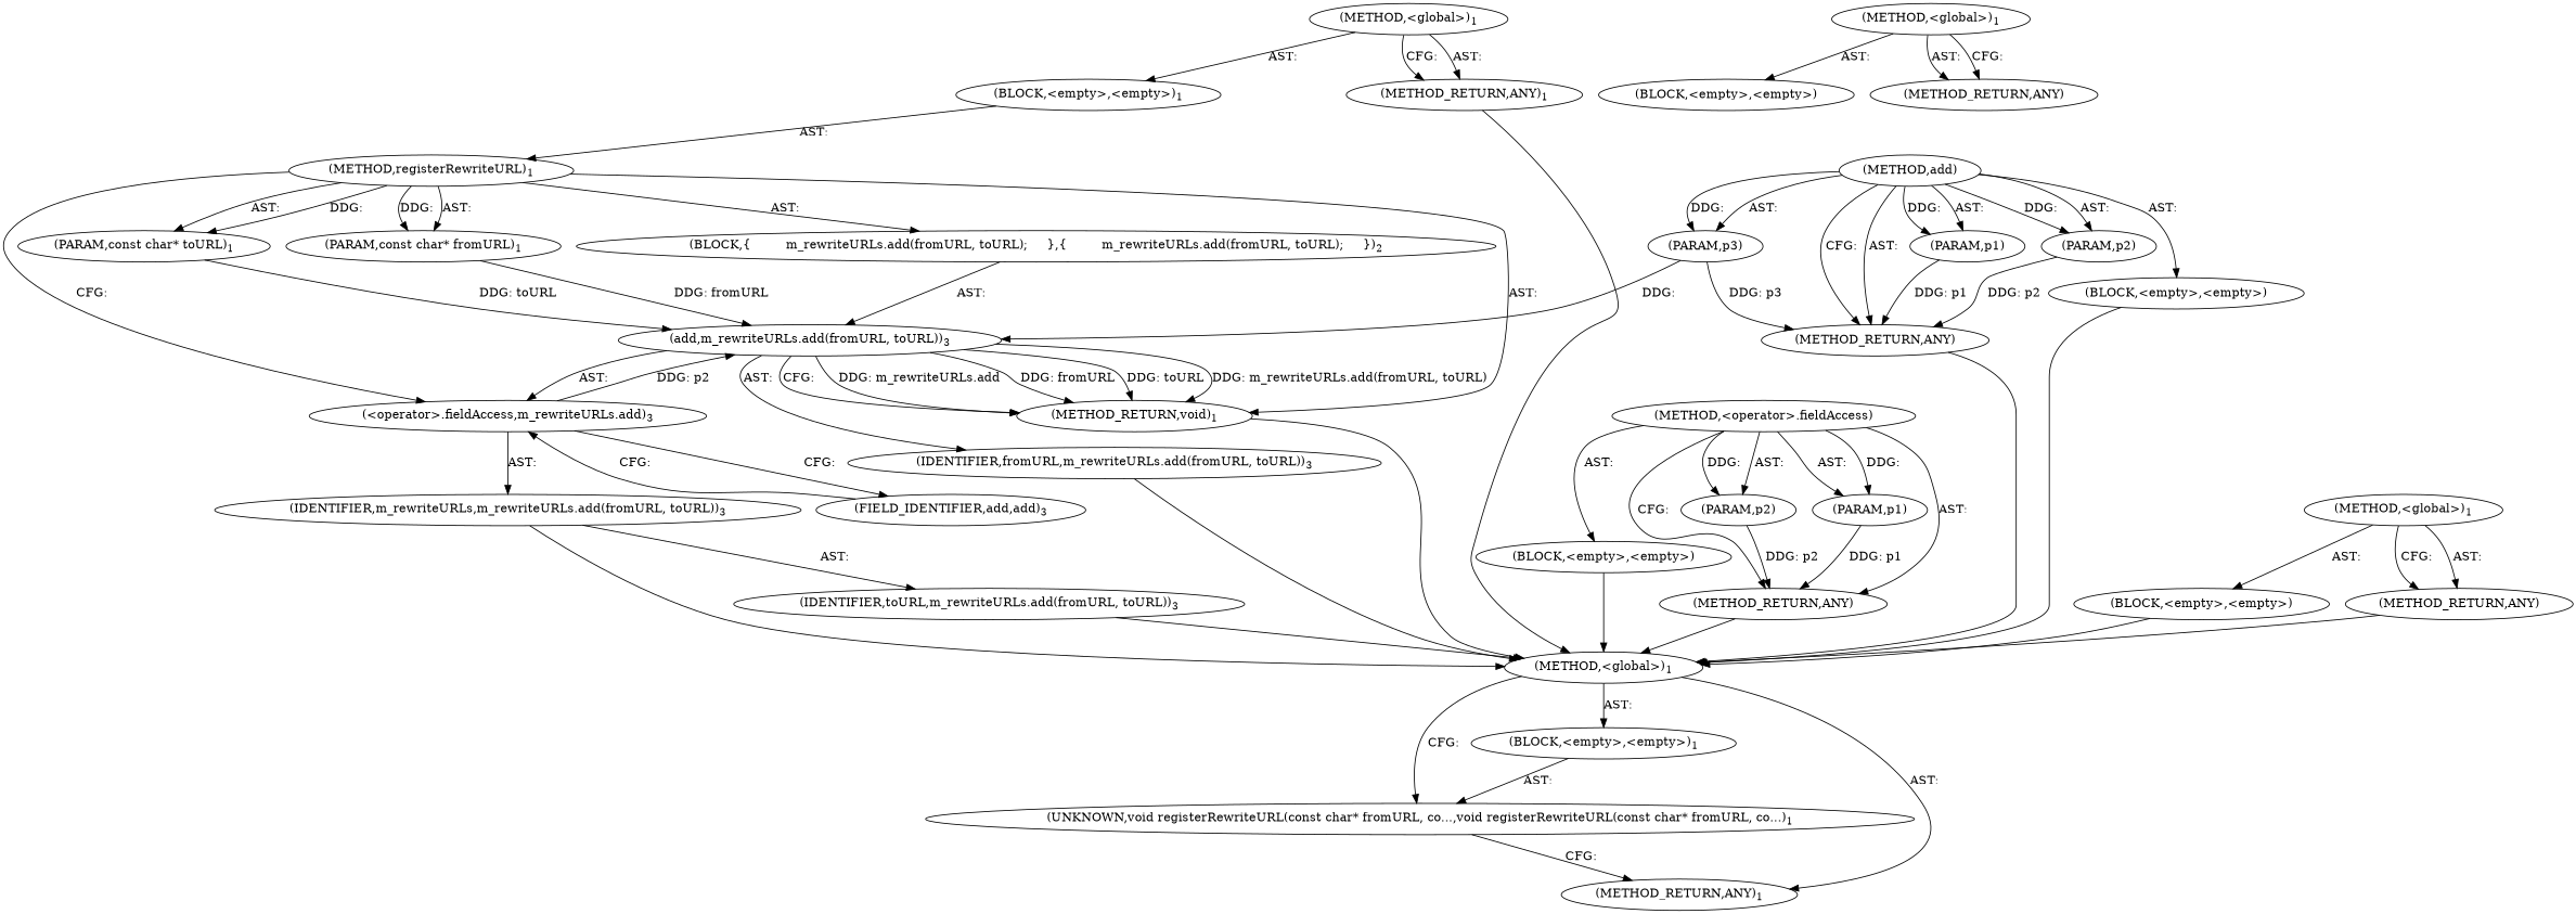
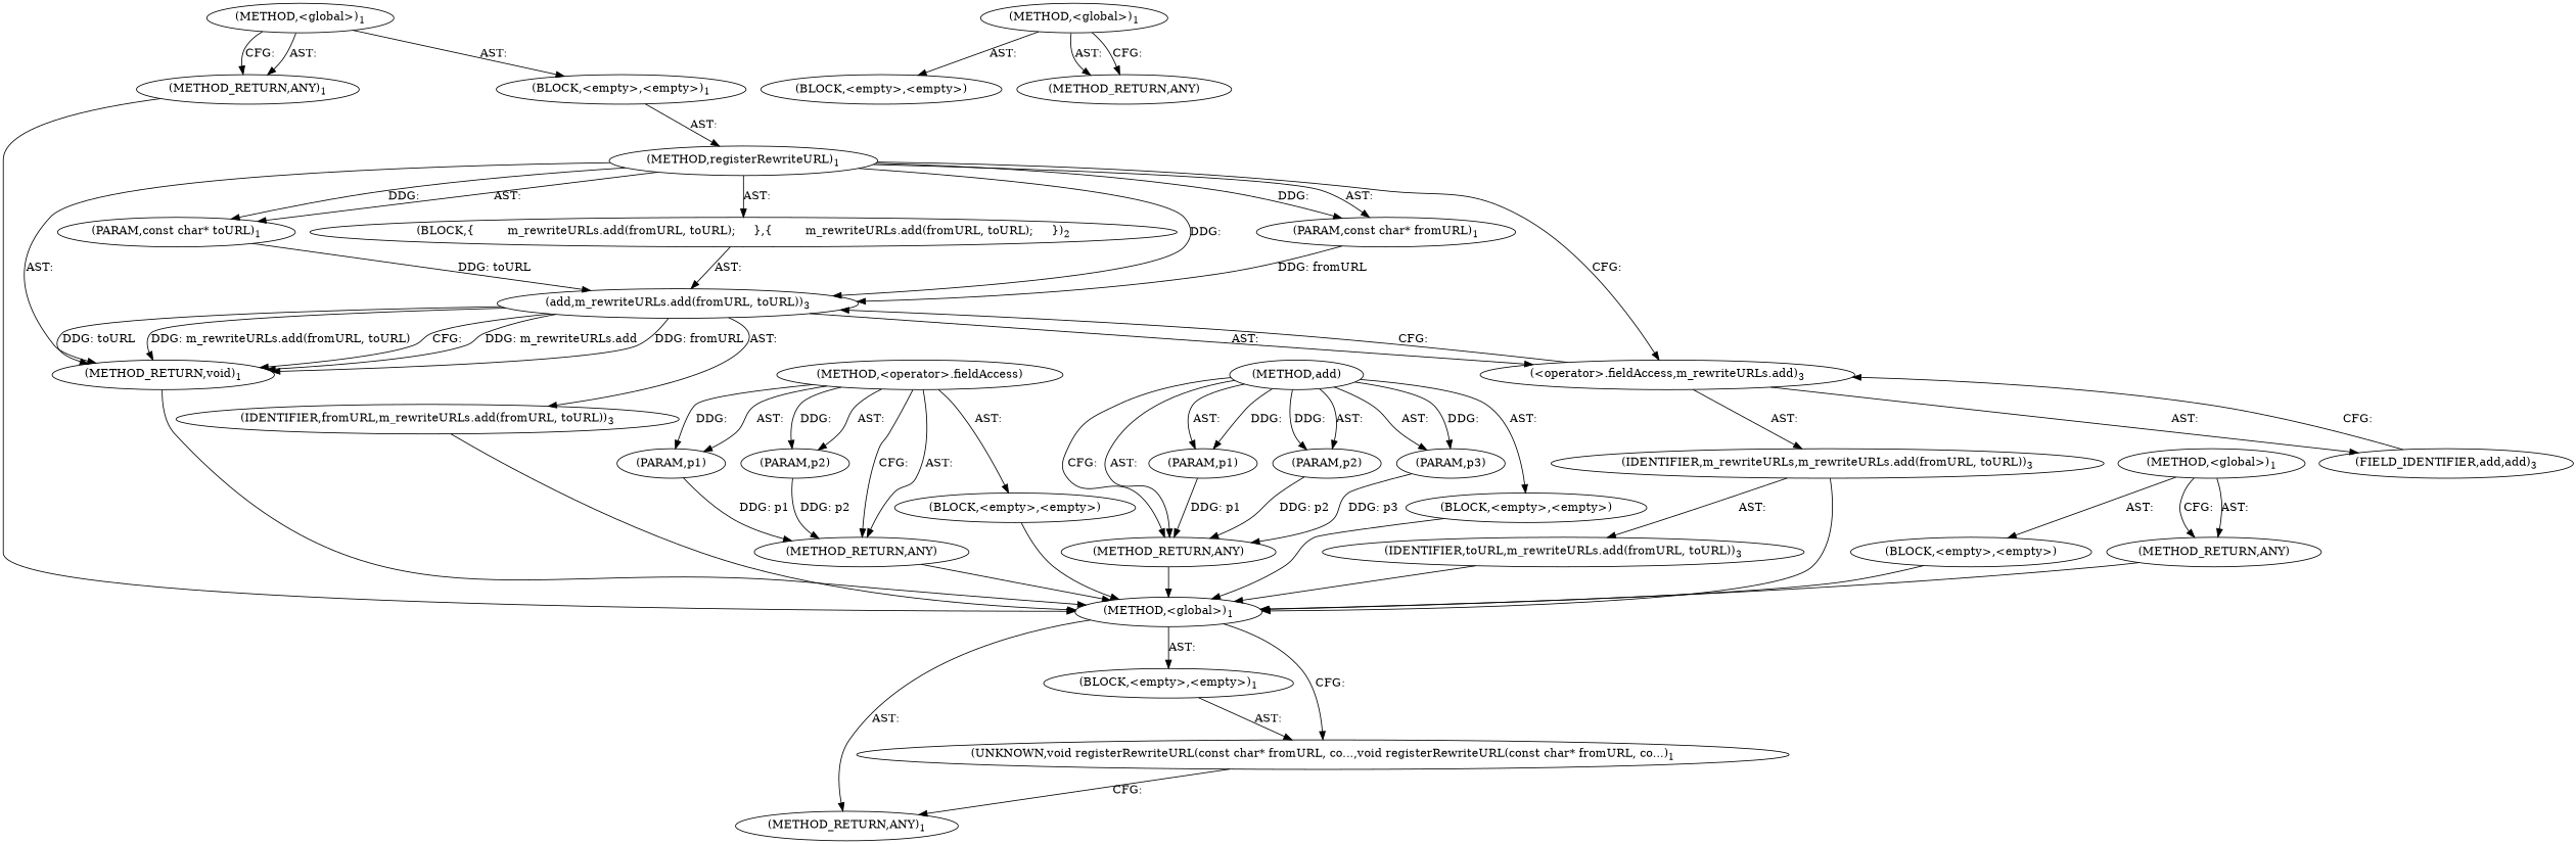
  digraph {
    n1 [label=<(METHOD,&lt;global&gt;)<SUB>1</SUB>>]
    n2 [label=<(BLOCK,&lt;empty&gt;,&lt;empty&gt;)<SUB>1</SUB>>]
    n3 [label=<(METHOD_RETURN,ANY)<SUB>1</SUB>>]
    n4 [label=<(METHOD,registerRewriteURL)<SUB>1</SUB>>]
    n5 [label=<(METHOD,&lt;global&gt;)<SUB>1</SUB>>]
    n6 [label=<(PARAM,const char* fromURL)<SUB>1</SUB>>]
    n7 [label=<(PARAM,const char* toURL)<SUB>1</SUB>>]
    n8 [label=<(BLOCK,{         m_rewriteURLs.add(fromURL, toURL);     },{         m_rewriteURLs.add(fromURL, toURL);     })<SUB>2</SUB>>]
    n9 [label=<(add,m_rewriteURLs.add(fromURL, toURL))<SUB>3</SUB>>]
    n10 [label=<(METHOD_RETURN,void)<SUB>1</SUB>>]
    n11 [label=<(&lt;operator&gt;.fieldAccess,m_rewriteURLs.add)<SUB>3</SUB>>]
    n12 [label=<(IDENTIFIER,fromURL,m_rewriteURLs.add(fromURL, toURL))<SUB>3</SUB>>]
    n13 [label=<(FIELD_IDENTIFIER,add,add)<SUB>3</SUB>>]
    n14 [label=<(IDENTIFIER,m_rewriteURLs,m_rewriteURLs.add(fromURL, toURL))<SUB>3</SUB>>]
    n15 [label=<(IDENTIFIER,toURL,m_rewriteURLs.add(fromURL, toURL))<SUB>3</SUB>>]
    n16 [label=<(BLOCK,&lt;empty&gt;,&lt;empty&gt;)<SUB>1</SUB>>]
    n17 [label=<(UNKNOWN,void registerRewriteURL(const char* fromURL, co...,void registerRewriteURL(const char* fromURL, co...)<SUB>1</SUB>>]
    n18 [label=<(METHOD_RETURN,ANY)<SUB>1</SUB>>]
    n19 [label=<(METHOD,&lt;operator&gt;.fieldAccess)>]
    n20 [label=<(PARAM,p1)>]
    n21 [label=<(PARAM,p2)>]
    n22 [label=<(BLOCK,&lt;empty&gt;,&lt;empty&gt;)>]
    n23 [label=<(METHOD_RETURN,ANY)>]
    n24 [label=<(METHOD,add)>]
    n25 [label=<(PARAM,p1)>]
    n26 [label=<(PARAM,p2)>]
    n27 [label=<(PARAM,p3)>]
    n28 [label=<(BLOCK,&lt;empty&gt;,&lt;empty&gt;)>]
    n29 [label=<(METHOD_RETURN,ANY)>]
    n30 [label=<(METHOD,&lt;global&gt;)<SUB>1</SUB>>]
    n31 [label=<(BLOCK,&lt;empty&gt;,&lt;empty&gt;)>]
    n32 [label=<(METHOD_RETURN,ANY)>]
    n33 [label=<(METHOD,&lt;global&gt;)<SUB>1</SUB>>]
    n34 [label=<(BLOCK,&lt;empty&gt;,&lt;empty&gt;)>]
    n35 [label=<(METHOD_RETURN,ANY)>]
    n1 -> n2 [label="AST: "]
    n1 -> n3 [label="AST: "]
    n1 -> n3 [label="CFG: "]
    n2 -> n4 [label="AST: "]
    n3 -> n5
    n4 -> n6 [label="AST: "]
    n4 -> n6 [label="DDG: "]
    n4 -> n7 [label="AST: "]
    n4 -> n7 [label="DDG: "]
    n4 -> n8 [label="AST: "]
-   n27 -> n9 [label="DDG: "]
+   n4 -> n9 [label="DDG: "]
    n4 -> n10 [label="AST: "]
    n4 -> n11 [label="CFG: "]
    n5 -> n16 [label="AST: "]
    n5 -> n17 [label="CFG: "]
    n5 -> n18 [label="AST: "]
    n6 -> n9 [label="DDG: fromURL"]
    n7 -> n9 [label="DDG: toURL"]
    n8 -> n9 [label="AST: "]
    n9 -> n10 [label="CFG: "]
    n9 -> n10 [label="DDG: m_rewriteURLs.add"]
    n9 -> n10 [label="DDG: fromURL"]
    n9 -> n10 [label="DDG: toURL"]
    n9 -> n10 [label="DDG: m_rewriteURLs.add(fromURL, toURL)"]
    n9 -> n11 [label="AST: "]
    n9 -> n12 [label="AST: "]
    n10 -> n5
-   n11 -> n9 [label="DDG: p2"]
-   n11 -> n13 [label="CFG: "]
+   n11 -> n9 [label="CFG: "]
+   n11 -> n13 [label="AST: "]
    n11 -> n14 [label="AST: "]
    n12 -> n5
    n13 -> n11 [label="CFG: "]
    n14 -> n5
    n14 -> n15 [label="AST: "]
    n15 -> n5
    n16 -> n17 [label="AST: "]
    n17 -> n18 [label="CFG: "]
    n19 -> n20 [label="AST: "]
    n19 -> n20 [label="DDG: "]
    n19 -> n21 [label="AST: "]
    n19 -> n21 [label="DDG: "]
    n19 -> n22 [label="AST: "]
    n19 -> n23 [label="AST: "]
    n19 -> n23 [label="CFG: "]
    n20 -> n23 [label="DDG: p1"]
    n21 -> n23 [label="DDG: p2"]
    n22 -> n5
    n23 -> n5
    n24 -> n25 [label="AST: "]
    n24 -> n25 [label="DDG: "]
    n24 -> n26 [label="AST: "]
    n24 -> n26 [label="DDG: "]
    n24 -> n27 [label="AST: "]
    n24 -> n27 [label="DDG: "]
    n24 -> n28 [label="AST: "]
    n24 -> n29 [label="AST: "]
    n24 -> n29 [label="CFG: "]
    n25 -> n29 [label="DDG: p1"]
    n26 -> n29 [label="DDG: p2"]
    n27 -> n29 [label="DDG: p3"]
    n28 -> n5
    n29 -> n5
    n30 -> n31 [label="AST: "]
    n30 -> n32 [label="AST: "]
    n30 -> n32 [label="CFG: "]
    n31 -> n5
    n32 -> n5
    n33 -> n34 [label="AST: "]
    n33 -> n35 [label="AST: "]
    n33 -> n35 [label="CFG: "]
  }
